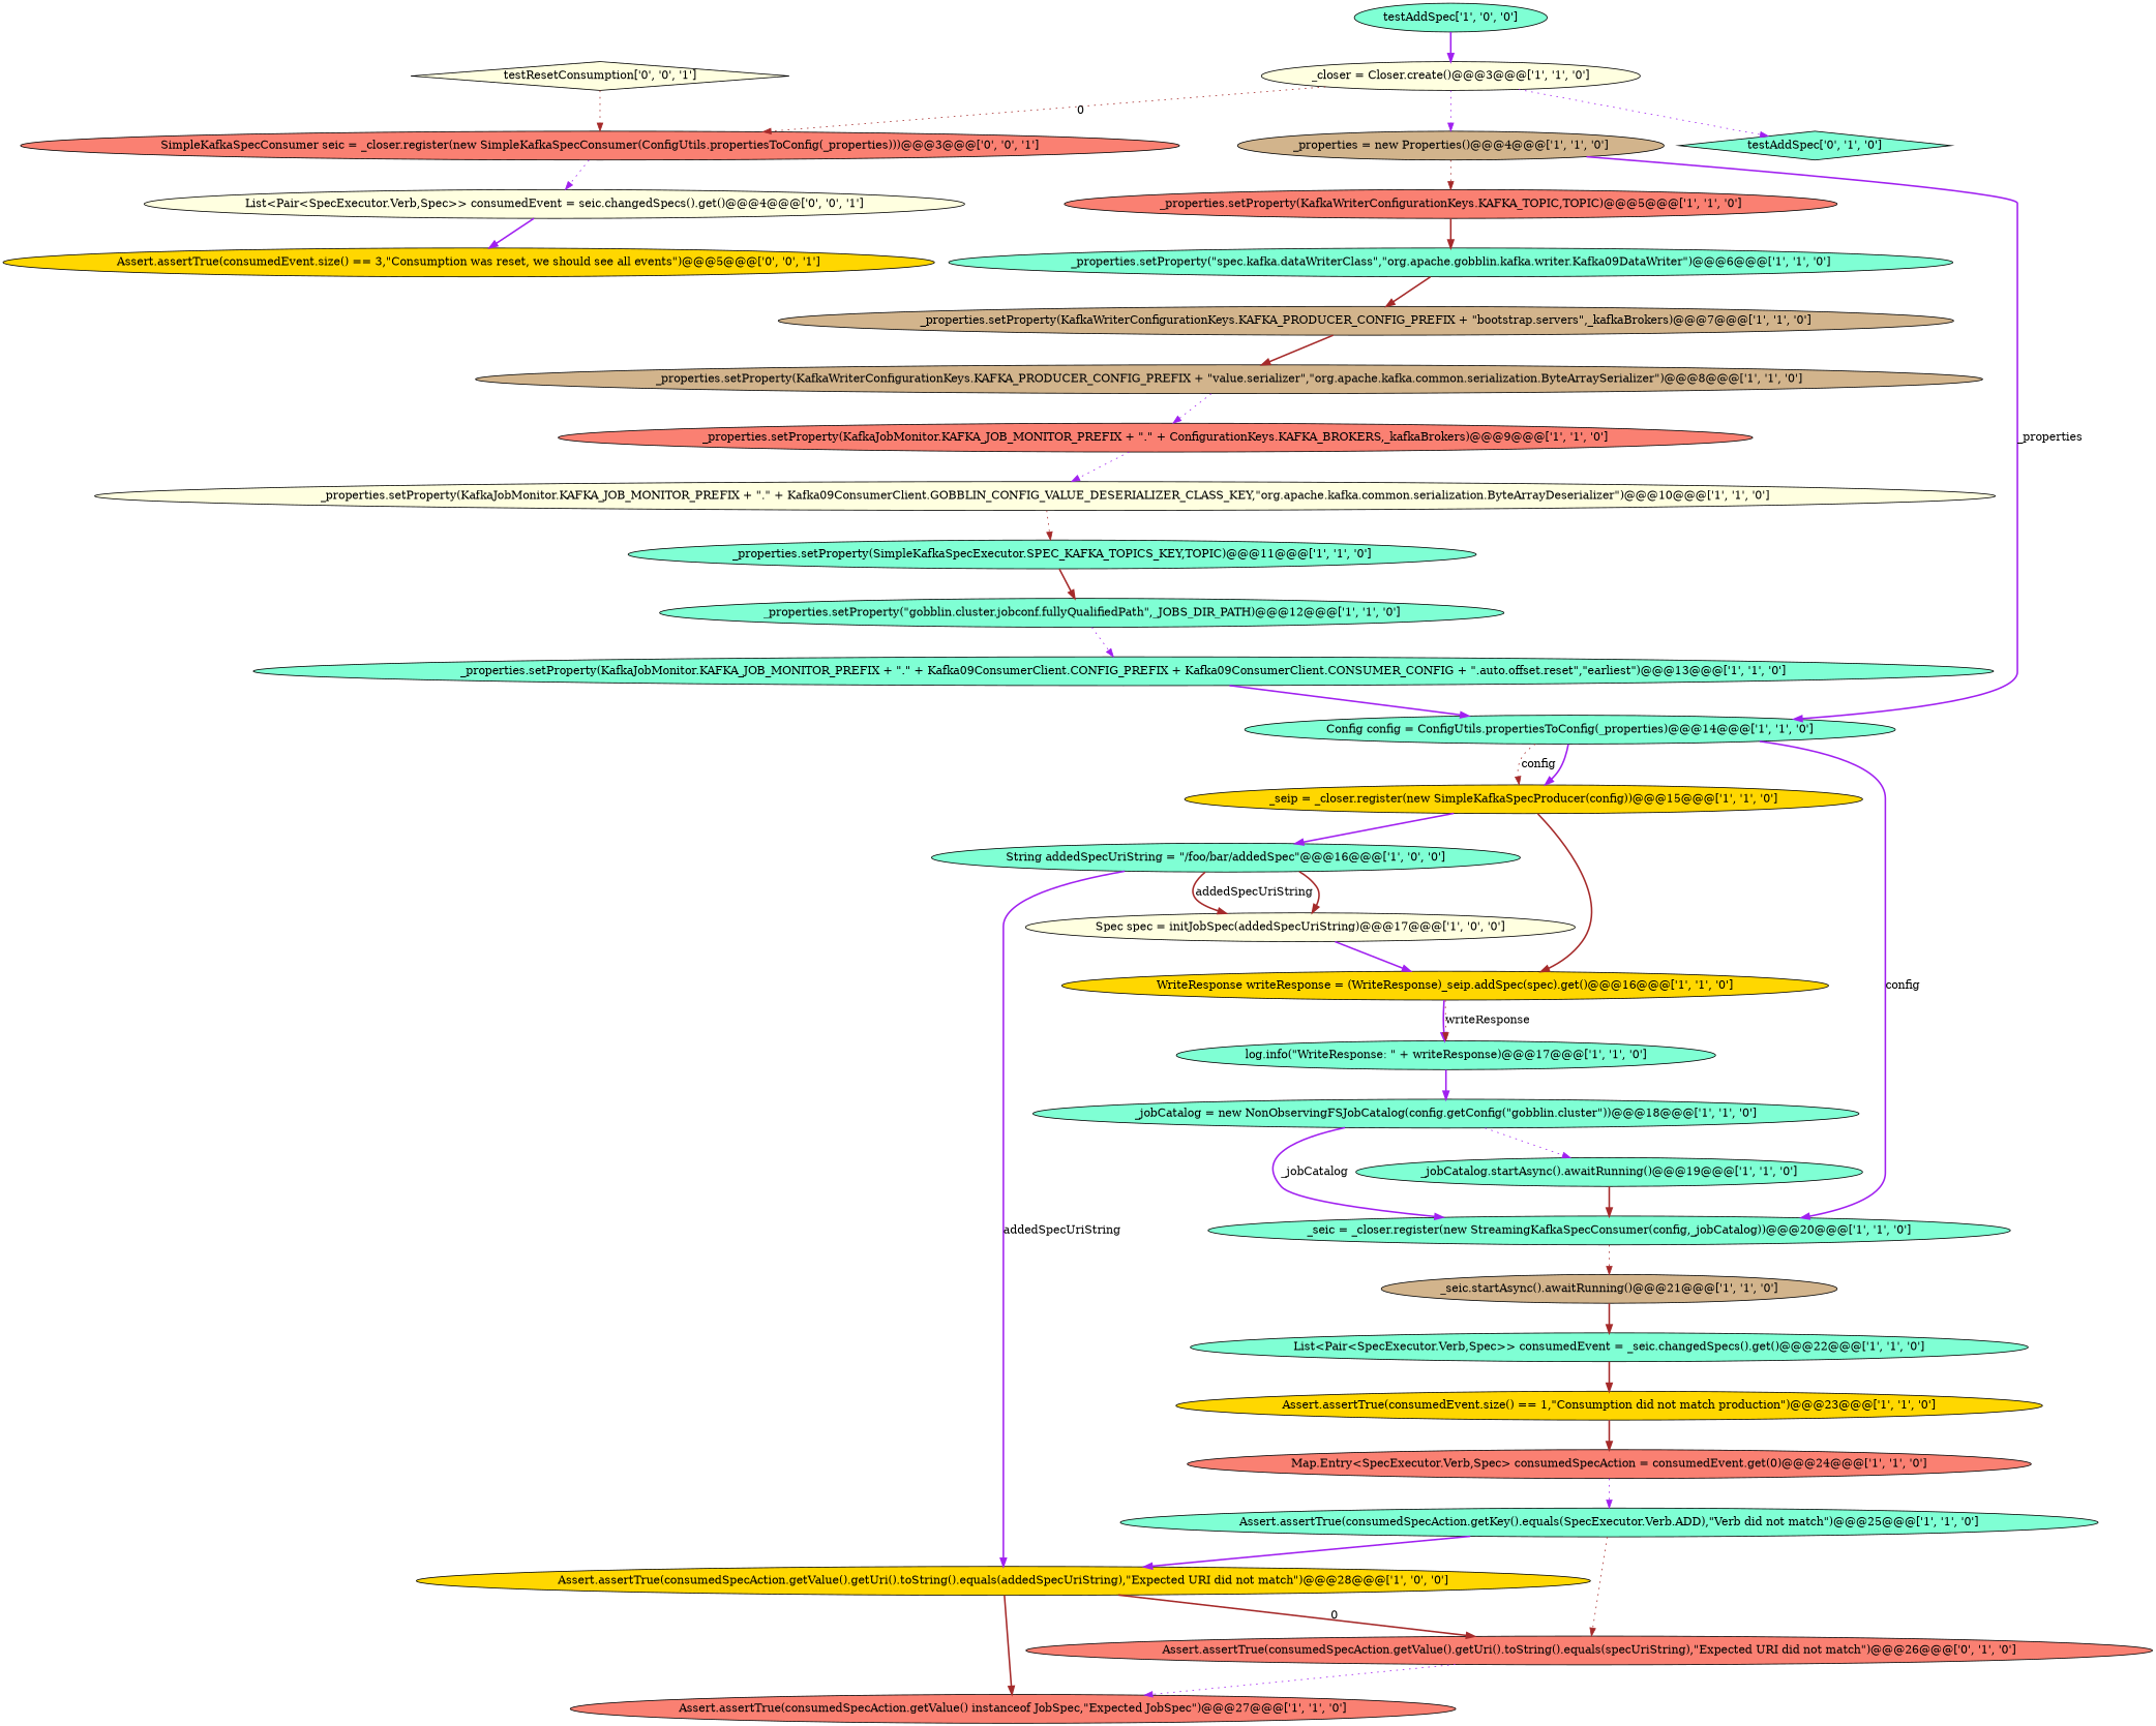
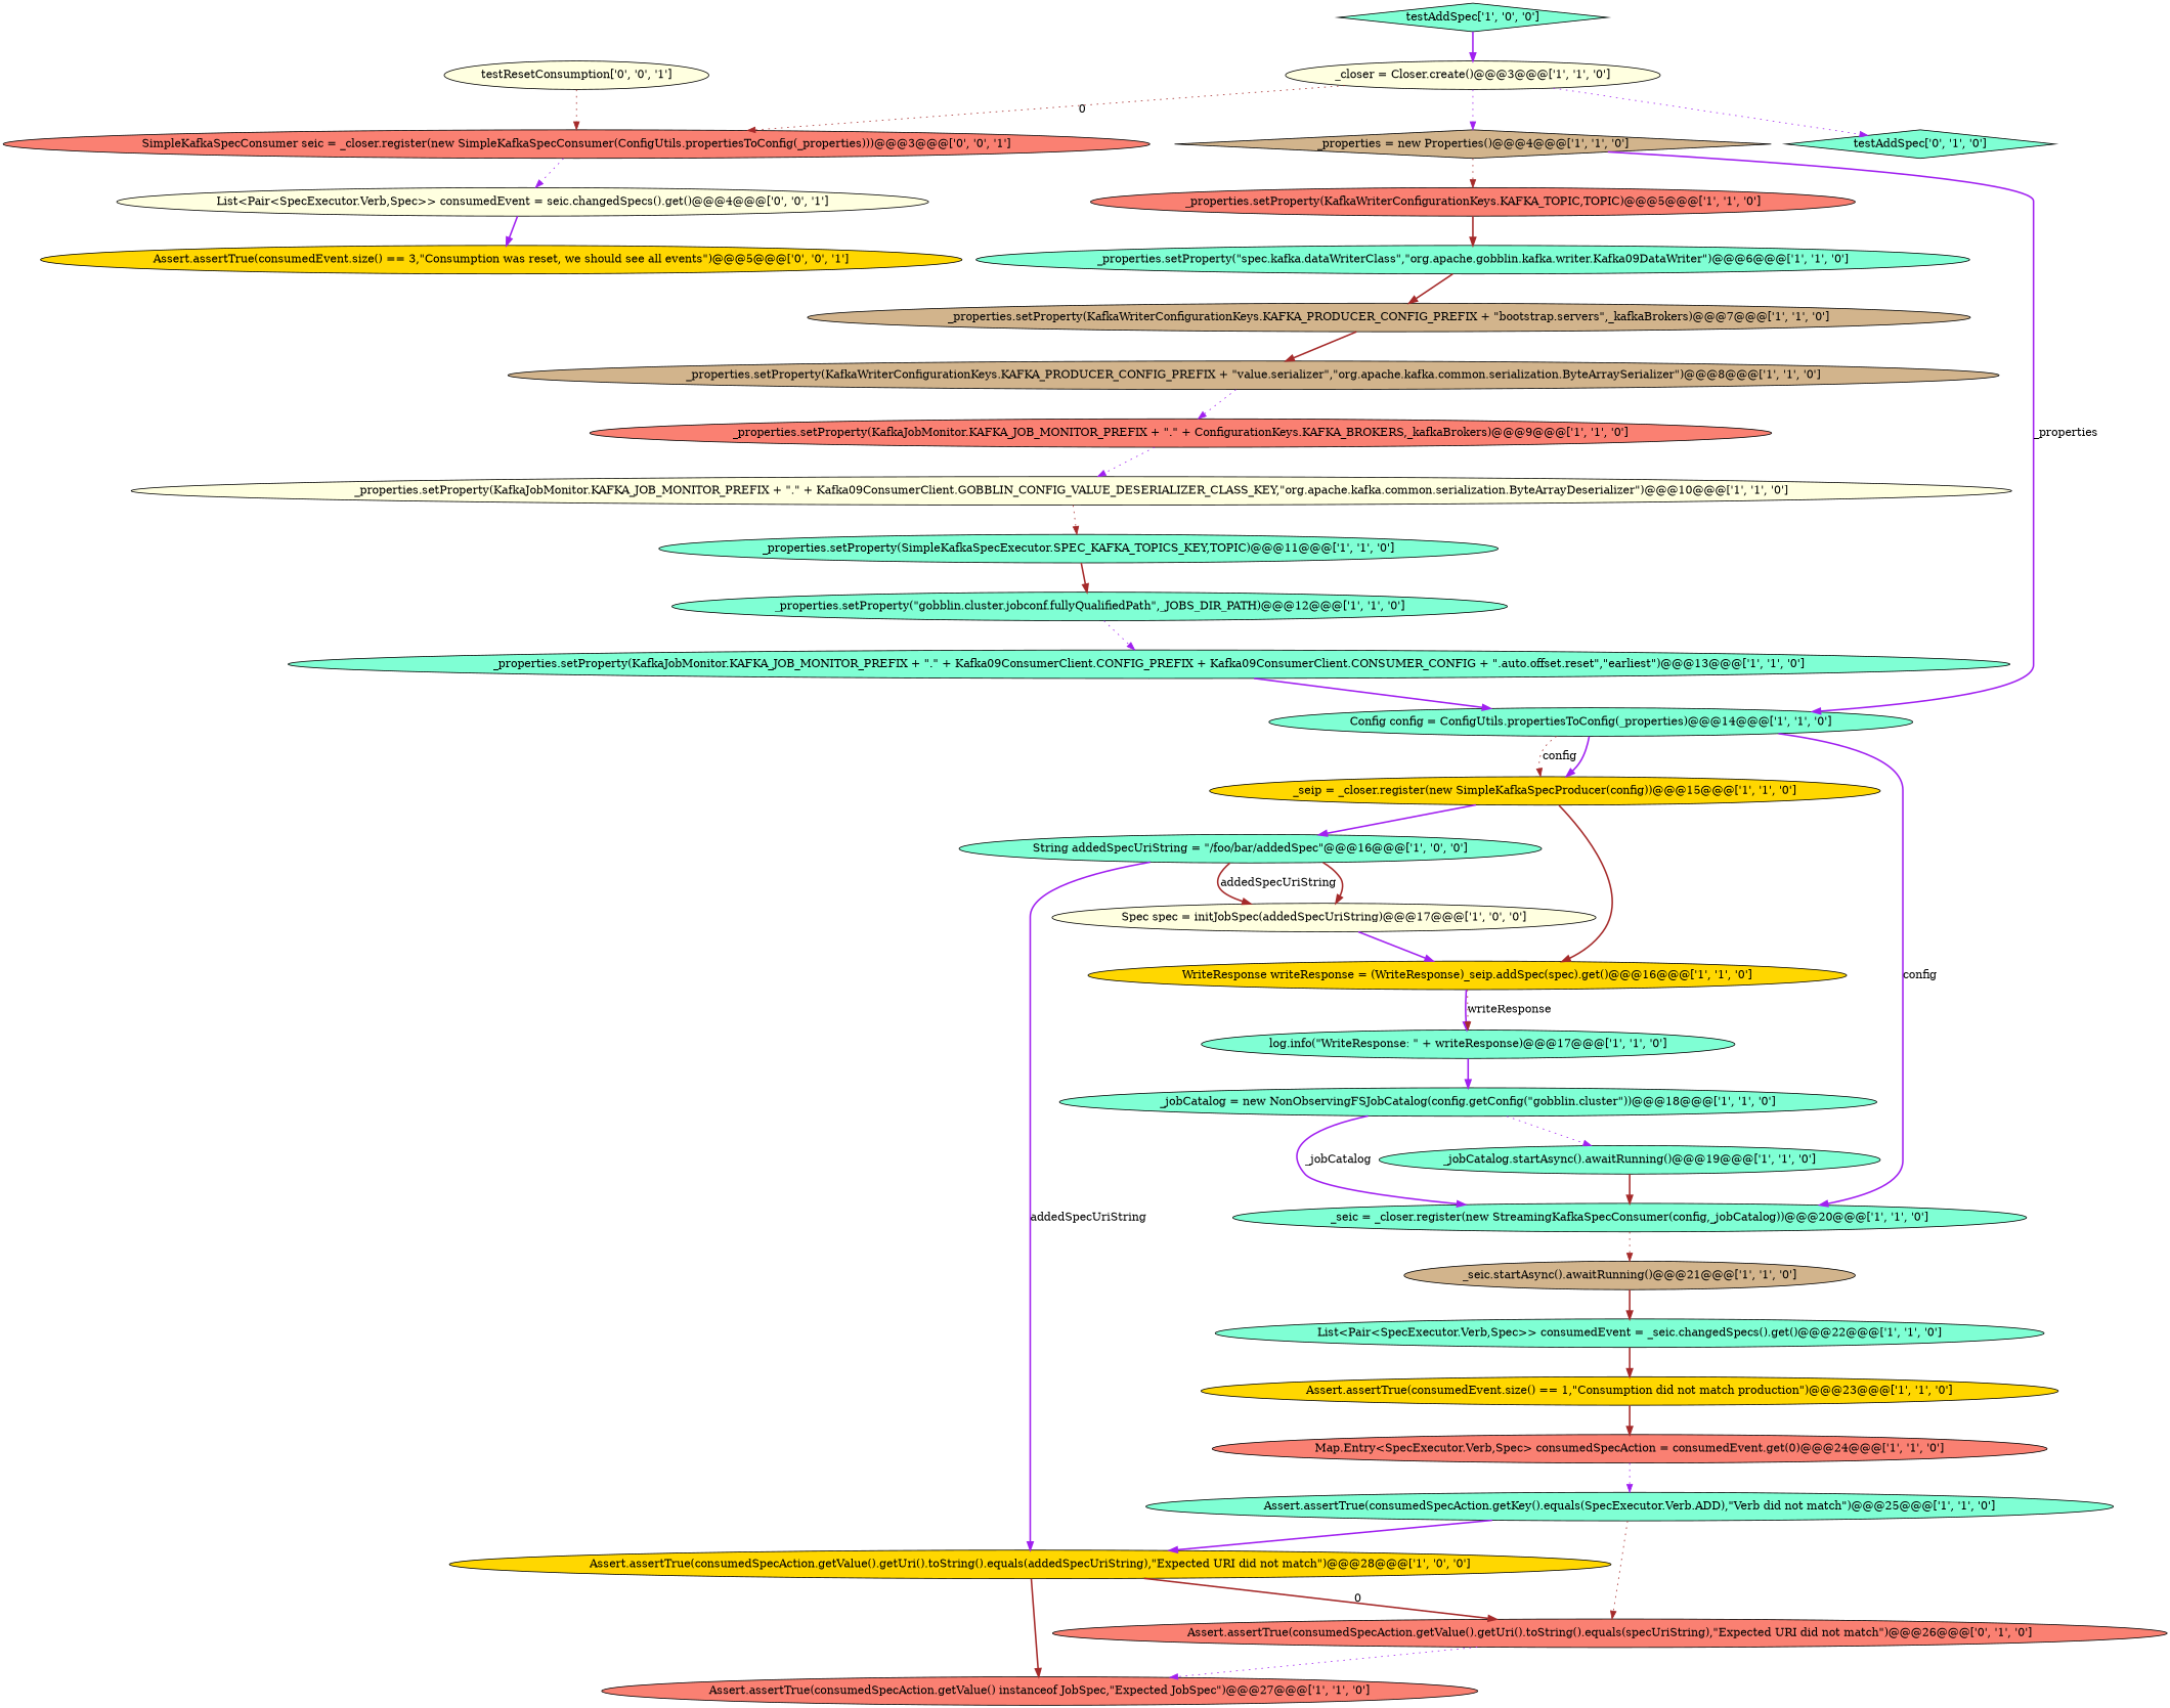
  digraph {
    node [fillcolor=aquamarine shape=ellipse style=filled]
    edge [color=purple style=bold]
    n1 [fillcolor=salmon label="_properties.setProperty(KafkaWriterConfigurationKeys.KAFKA_TOPIC,TOPIC)@@@5@@@['1', '1', '0']"]
    n2 [label="_properties.setProperty(\"spec.kafka.dataWriterClass\",\"org.apache.gobblin.kafka.writer.Kafka09DataWriter\")@@@6@@@['1', '1', '0']"]
    n3 [fillcolor=tan label="_properties.setProperty(KafkaWriterConfigurationKeys.KAFKA_PRODUCER_CONFIG_PREFIX + \"bootstrap.servers\",_kafkaBrokers)@@@7@@@['1', '1', '0']"]
    n4 [fillcolor=tan label="_properties.setProperty(KafkaWriterConfigurationKeys.KAFKA_PRODUCER_CONFIG_PREFIX + \"value.serializer\",\"org.apache.kafka.common.serialization.ByteArraySerializer\")@@@8@@@['1', '1', '0']"]
    n5 [fillcolor=salmon label="_properties.setProperty(KafkaJobMonitor.KAFKA_JOB_MONITOR_PREFIX + \".\" + ConfigurationKeys.KAFKA_BROKERS,_kafkaBrokers)@@@9@@@['1', '1', '0']"]
    n6 [fillcolor=lightyellow label="List<Pair<SpecExecutor.Verb,Spec>> consumedEvent = seic.changedSpecs().get()@@@4@@@['0', '0', '1']"]
    n7 [fillcolor=gold label="Assert.assertTrue(consumedEvent.size() == 3,\"Consumption was reset, we should see all events\")@@@5@@@['0', '0', '1']"]
    n8 [fillcolor=gold label="Assert.assertTrue(consumedSpecAction.getValue().getUri().toString().equals(addedSpecUriString),\"Expected URI did not match\")@@@28@@@['1', '0', '0']"]
    n9 [fillcolor=salmon label="Assert.assertTrue(consumedSpecAction.getValue().getUri().toString().equals(specUriString),\"Expected URI did not match\")@@@26@@@['0', '1', '0']"]
    n10 [fillcolor=salmon label="Assert.assertTrue(consumedSpecAction.getValue() instanceof JobSpec,\"Expected JobSpec\")@@@27@@@['1', '1', '0']"]
    n11 [fillcolor=salmon label="SimpleKafkaSpecConsumer seic = _closer.register(new SimpleKafkaSpecConsumer(ConfigUtils.propertiesToConfig(_properties)))@@@3@@@['0', '0', '1']"]
-   n12 [fillcolor=tan label="_properties = new Properties()@@@4@@@['1', '1', '0']"]
+   n12 [fillcolor=tan label="_properties = new Properties()@@@4@@@['1', '1', '0']" shape=diamond]
    n13 [label="Config config = ConfigUtils.propertiesToConfig(_properties)@@@14@@@['1', '1', '0']"]
    n14 [label="_seic = _closer.register(new StreamingKafkaSpecConsumer(config,_jobCatalog))@@@20@@@['1', '1', '0']"]
    n15 [fillcolor=gold label="_seip = _closer.register(new SimpleKafkaSpecProducer(config))@@@15@@@['1', '1', '0']"]
    n16 [label="_properties.setProperty(SimpleKafkaSpecExecutor.SPEC_KAFKA_TOPICS_KEY,TOPIC)@@@11@@@['1', '1', '0']"]
    n17 [label="_properties.setProperty(\"gobblin.cluster.jobconf.fullyQualifiedPath\",_JOBS_DIR_PATH)@@@12@@@['1', '1', '0']"]
    n18 [label="_properties.setProperty(KafkaJobMonitor.KAFKA_JOB_MONITOR_PREFIX + \".\" + Kafka09ConsumerClient.CONFIG_PREFIX + Kafka09ConsumerClient.CONSUMER_CONFIG + \".auto.offset.reset\",\"earliest\")@@@13@@@['1', '1', '0']"]
    n19 [fillcolor=gold label="WriteResponse writeResponse = (WriteResponse)_seip.addSpec(spec).get()@@@16@@@['1', '1', '0']"]
    n20 [label="log.info(\"WriteResponse: \" + writeResponse)@@@17@@@['1', '1', '0']"]
    n21 [label="_jobCatalog = new NonObservingFSJobCatalog(config.getConfig(\"gobblin.cluster\"))@@@18@@@['1', '1', '0']"]
    n22 [fillcolor=gold label="Assert.assertTrue(consumedEvent.size() == 1,\"Consumption did not match production\")@@@23@@@['1', '1', '0']"]
    n23 [fillcolor=salmon label="Map.Entry<SpecExecutor.Verb,Spec> consumedSpecAction = consumedEvent.get(0)@@@24@@@['1', '1', '0']"]
    n24 [label="Assert.assertTrue(consumedSpecAction.getKey().equals(SpecExecutor.Verb.ADD),\"Verb did not match\")@@@25@@@['1', '1', '0']"]
    n25 [label="_jobCatalog.startAsync().awaitRunning()@@@19@@@['1', '1', '0']"]
    n26 [fillcolor=tan label="_seic.startAsync().awaitRunning()@@@21@@@['1', '1', '0']"]
    n27 [label="String addedSpecUriString = \"/foo/bar/addedSpec\"@@@16@@@['1', '0', '0']"]
    n28 [fillcolor=lightyellow label="Spec spec = initJobSpec(addedSpecUriString)@@@17@@@['1', '0', '0']"]
-   n29 [fillcolor=lightyellow label="testResetConsumption['0', '0', '1']" shape=diamond]
+   n29 [fillcolor=lightyellow label="testResetConsumption['0', '0', '1']"]
    n30 [fillcolor=lightyellow label="_properties.setProperty(KafkaJobMonitor.KAFKA_JOB_MONITOR_PREFIX + \".\" + Kafka09ConsumerClient.GOBBLIN_CONFIG_VALUE_DESERIALIZER_CLASS_KEY,\"org.apache.kafka.common.serialization.ByteArrayDeserializer\")@@@10@@@['1', '1', '0']"]
    n31 [label="List<Pair<SpecExecutor.Verb,Spec>> consumedEvent = _seic.changedSpecs().get()@@@22@@@['1', '1', '0']"]
-   n32 [label="testAddSpec['1', '0', '0']"]
+   n32 [label="testAddSpec['1', '0', '0']" shape=diamond]
    n33 [fillcolor=lightyellow label="_closer = Closer.create()@@@3@@@['1', '1', '0']"]
    n34 [label="testAddSpec['0', '1', '0']" shape=diamond]
    n1 -> n2 [color=brown]
    n2 -> n3 [color=brown]
    n3 -> n4 [color=brown]
    n4 -> n5 [style=dotted]
    n5 -> n30 [style=dotted]
    n6 -> n7
    n8 -> n9 [color=brown label=0]
    n8 -> n10 [color=brown]
    n9 -> n10 [style=dotted]
    n11 -> n6 [style=dotted]
    n12 -> n1 [color=brown style=dotted]
    n12 -> n13 [label=_properties]
    n13 -> n14 [label=config]
    n13 -> n15
    n13 -> n15 [color=brown label=config style=dotted]
    n14 -> n26 [color=brown style=dotted]
    n15 -> n19 [color=brown]
    n15 -> n27
    n16 -> n17 [color=brown]
    n17 -> n18 [style=dotted]
    n18 -> n13
    n19 -> n20
    n19 -> n20 [color=brown label=writeResponse style=dotted]
    n20 -> n21
    n21 -> n14 [label=_jobCatalog]
    n21 -> n25 [style=dotted]
    n22 -> n23 [color=brown]
    n23 -> n24 [style=dotted]
    n24 -> n8
    n24 -> n9 [color=brown style=dotted]
    n25 -> n14 [color=brown]
    n26 -> n31 [color=brown]
    n27 -> n8 [label=addedSpecUriString]
    n27 -> n28 [color=brown]
    n27 -> n28 [color=brown label=addedSpecUriString]
    n28 -> n19
    n29 -> n11 [color=brown style=dotted]
    n30 -> n16 [color=brown style=dotted]
    n31 -> n22 [color=brown]
    n32 -> n33
    n33 -> n11 [color=brown label=0 style=dotted]
    n33 -> n12 [style=dotted]
    n33 -> n34 [style=dotted]
  }
